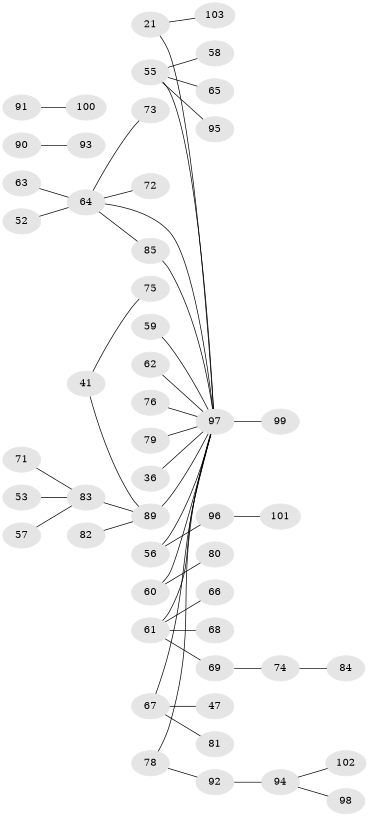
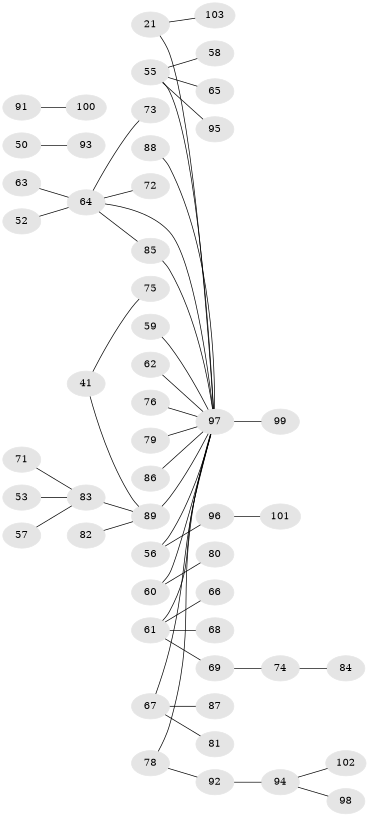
  graph {
    rankdir=LR
    node [color=gray90 style=filled]
    97 [super="+2+4+5+19+9+37+28+51+31+35+42+44+70+49+54+50"]
    99
    n3 [label=21]
    103
    n5 [label=41 super="+13+20"]
    75
    89 [super="+15+34+30"]
    64 [super="+40"]
    72
    73
    85
    52
    83 [super="+47"]
    53
    55 [super="+32+39+45"]
    58
    65
    95
-   90
+   90 [label=50]
    93
    56
    96
    101
    57
    59
    60
    80
    61
    66
    68
    69
    74
    62
    63
    91 [super="+36+77"]
    100
    67
    81
-   87 [label=47]
+   87
    84
    71
    76
    78
    92
    94
    79
    82
-   86 [label=36]
+   86
+   88
    98
    102
    97 -- 99
    n3 -- 97
    n3 -- 103
    n5 -- 75
    n5 -- 89
    89 -- 97
    64 -- 97
    64 -- 72
    64 -- 73
    64 -- 85
    85 -- 97
    52 -- 64
    83 -- 89
    53 -- 83
    55 -- 97
    55 -- 58
    55 -- 65
    55 -- 95
    90 -- 93
    56 -- 97
    56 -- 96
    96 -- 101
    57 -- 83
    59 -- 97
    60 -- 97
    60 -- 80
    61 -- 97
    61 -- 66
    61 -- 68
    61 -- 69
    69 -- 74
    74 -- 84
    62 -- 97
    63 -- 64
    91 -- 100
    67 -- 97
    67 -- 81
    67 -- 87
    71 -- 83
    76 -- 97
    78 -- 97
    78 -- 92
    92 -- 94
    94 -- 98
    94 -- 102
    79 -- 97
    82 -- 89
    86 -- 97
+   88 -- 97
  }
